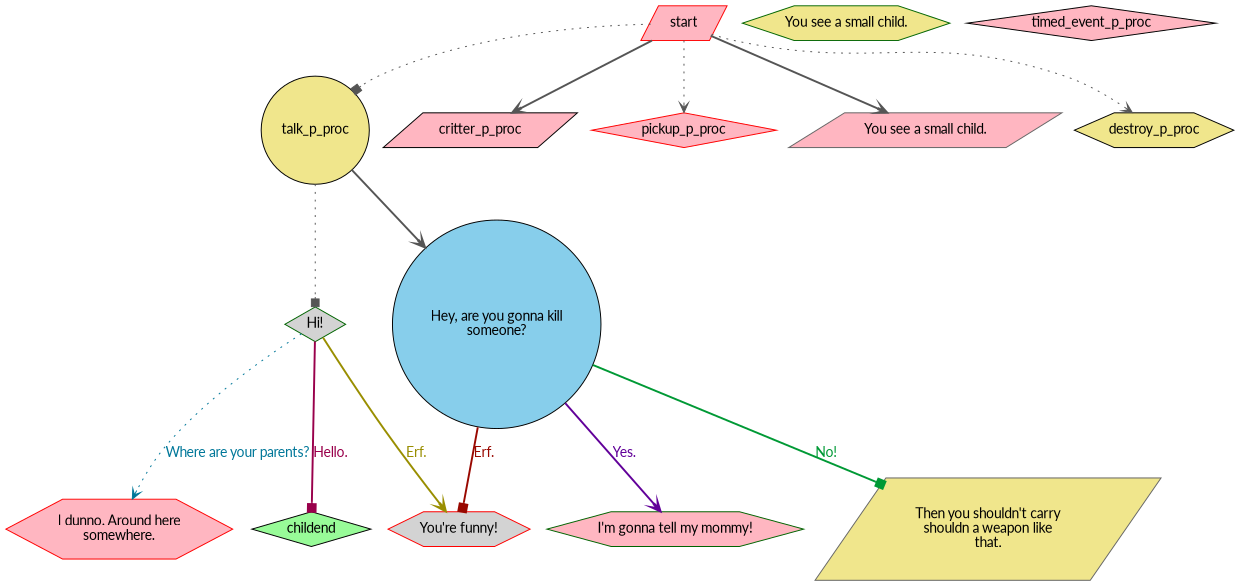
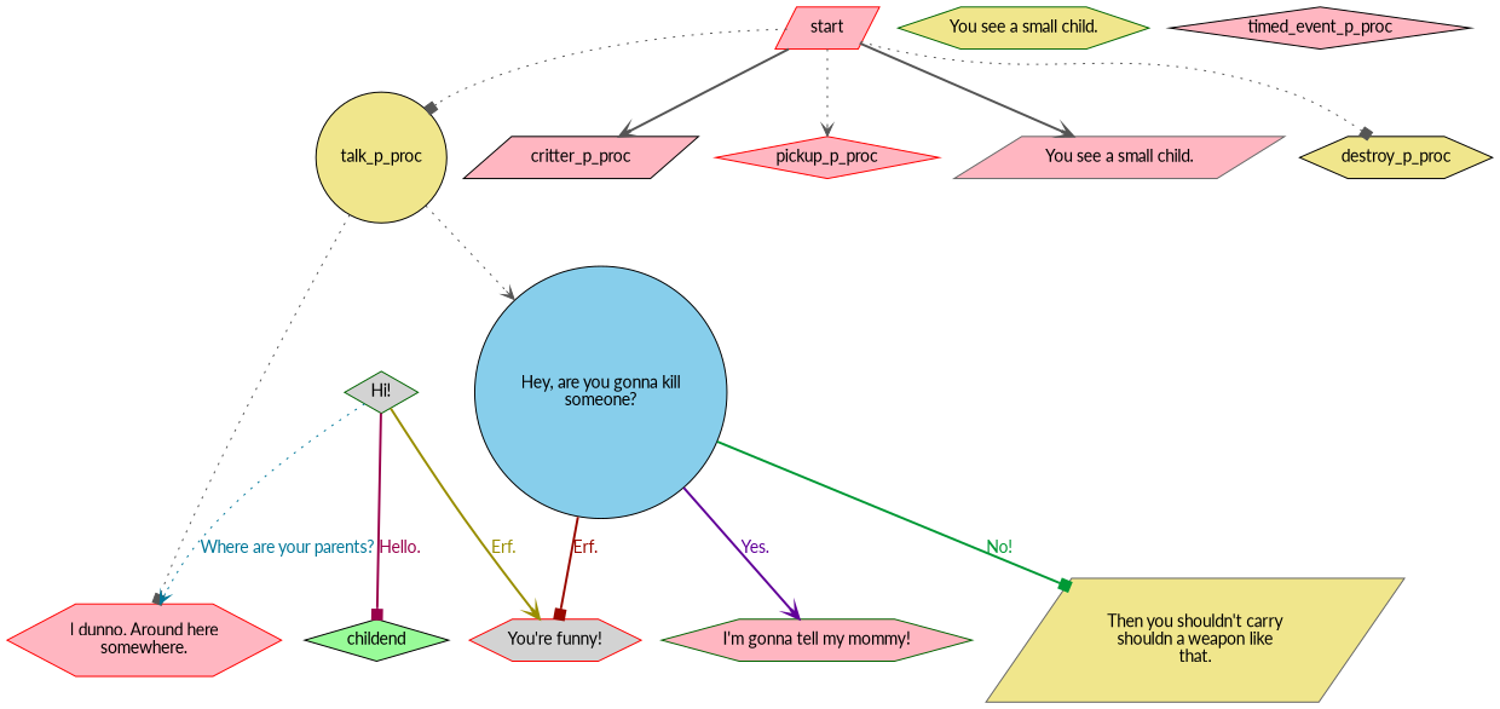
  digraph {
    fontname=Lato
    node [color=black fillcolor=lightpink fontname=Lato shape=hexagon style=filled]
    edge [arrowhead=vee color="#555555" fontname=Lato style=bold]
    start [color=red shape=parallelogram]
    talk_p_proc [fillcolor=khaki shape=circle]
    critter_p_proc [shape=parallelogram]
    pickup_p_proc [color=red shape=diamond]
    n5 [color=gray40 label="You see a small child." shape=parallelogram]
    destroy_p_proc [fillcolor=khaki]
    n7 [color=darkgreen fillcolor=lightgrey label="Hi!" shape=diamond]
    n8 [fillcolor=skyblue label="Hey, are you gonna kill\nsomeone?" shape=circle]
    childend [fillcolor=palegreen shape=diamond]
    n10 [color=red label="I dunno. Around here\nsomewhere."]
    n11 [color=red fillcolor=lightgrey label="You're funny!"]
    n12 [color=darkgreen label="I'm gonna tell my mommy!"]
    n13 [color=gray40 fillcolor=khaki label="Then you shouldn't carry\nshouldn a weapon like\nthat." shape=parallelogram]
    n14 [color=darkgreen fillcolor=khaki label="You see a small child."]
    timed_event_p_proc [shape=diamond]
    start -> talk_p_proc [arrowhead=box style=dotted]
    start -> critter_p_proc
    start -> pickup_p_proc [style=dotted]
    start -> n5
-   start -> destroy_p_proc [style=dotted]
-   talk_p_proc -> n7 [arrowhead=box style=dotted]
-   talk_p_proc -> n8
+   start -> destroy_p_proc [arrowhead=box style=dotted]
+   talk_p_proc -> n10 [arrowhead=box style=dotted]
+   talk_p_proc -> n8 [style=dotted]
    n7 -> childend [arrowhead=box color="#99004B" fontcolor="#99004B" label="Hello."]
    n7 -> n10 [color="#007799" fontcolor="#007799" label="Where are your parents?" style=dotted]
    n7 -> n11 [color="#998E00" fontcolor="#998E00" label="Erf."]
    n8 -> n11 [arrowhead=box color="#990800" fontcolor="#990800" label="Erf."]
    n8 -> n12 [color="#610099" fontcolor="#610099" label="Yes."]
    n8 -> n13 [arrowhead=box color="#009935" fontcolor="#009935" label="No!"]
  }
